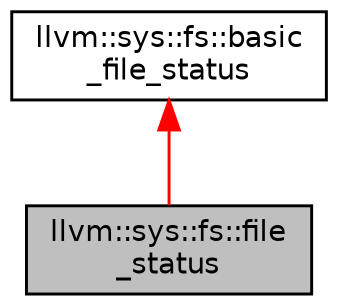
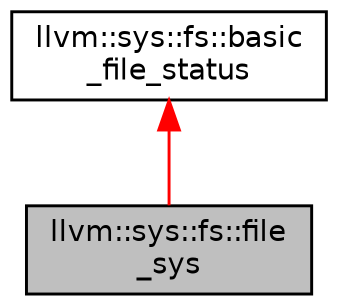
  digraph {
    node [color=black fontname=Helvetica fontsize=10 shape=box]
-   n1 [fillcolor=grey75 fontcolor=black height=0.2 label="llvm::sys::fs::file\l_status" style=filled width=0.4]
+   n1 [fillcolor=grey75 fontcolor=black height=0.2 label="llvm::sys::fs::file\l_sys" style=filled width=0.4]
    n2 [height=0.2 label="llvm::sys::fs::basic\l_file_status" width=0.4]
    n2 -> n1 [color=red dir=back fontname=Helvetica fontsize=10 labelfontname=Helvetica labelfontsize=10 style=solid]
  }
